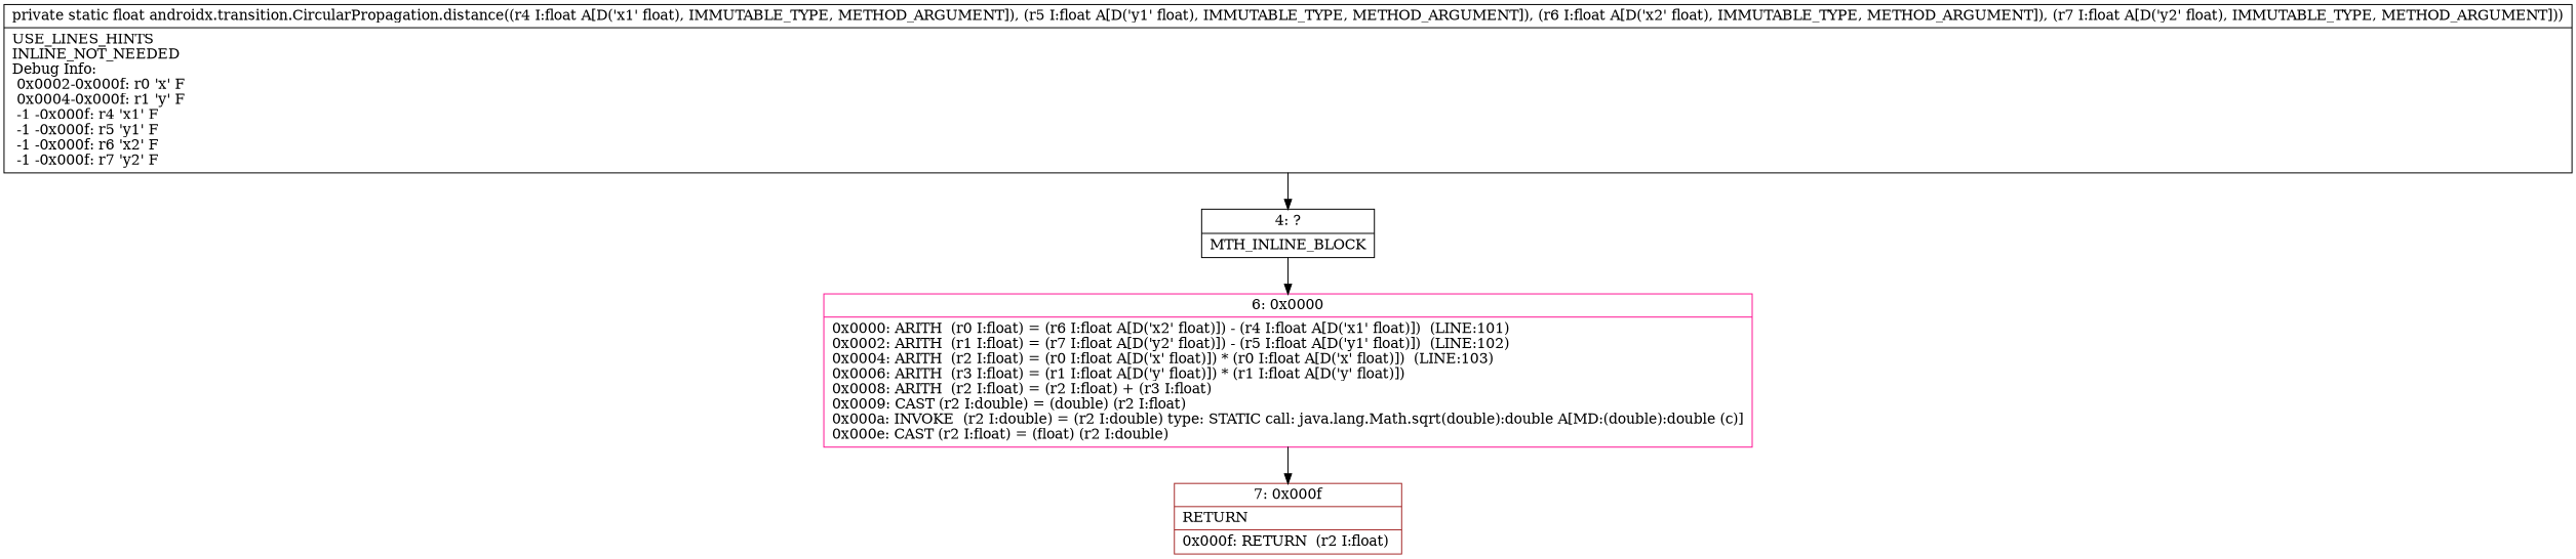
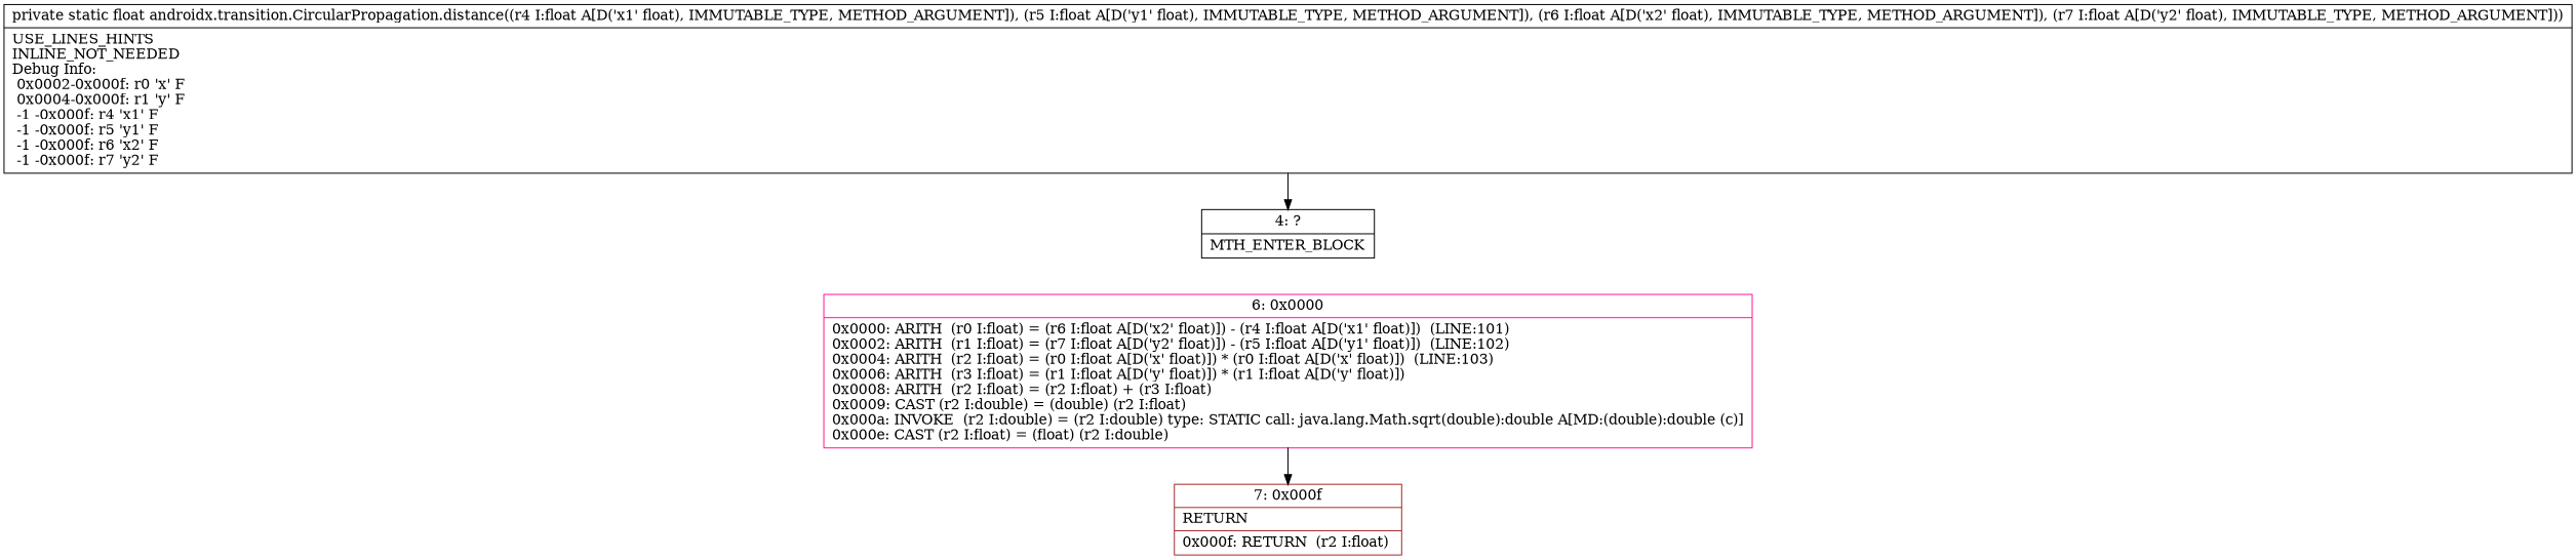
  digraph {
    node [color=black shape=record]
-   n1 [label="{4\:\ ?|MTH_INLINE_BLOCK\l}"]
+   n1 [label="{4\:\ ?|MTH_ENTER_BLOCK\l}"]
    n2 [color=deeppink label="{6\:\ 0x0000|0x0000: ARITH  (r0 I:float) = (r6 I:float A[D('x2' float)]) \- (r4 I:float A[D('x1' float)])  (LINE:101)\l0x0002: ARITH  (r1 I:float) = (r7 I:float A[D('y2' float)]) \- (r5 I:float A[D('y1' float)])  (LINE:102)\l0x0004: ARITH  (r2 I:float) = (r0 I:float A[D('x' float)]) * (r0 I:float A[D('x' float)])  (LINE:103)\l0x0006: ARITH  (r3 I:float) = (r1 I:float A[D('y' float)]) * (r1 I:float A[D('y' float)]) \l0x0008: ARITH  (r2 I:float) = (r2 I:float) + (r3 I:float) \l0x0009: CAST (r2 I:double) = (double) (r2 I:float) \l0x000a: INVOKE  (r2 I:double) = (r2 I:double) type: STATIC call: java.lang.Math.sqrt(double):double A[MD:(double):double (c)]\l0x000e: CAST (r2 I:float) = (float) (r2 I:double) \l}"]
    n3 [color=brown label="{7\:\ 0x000f|RETURN\l|0x000f: RETURN  (r2 I:float) \l}"]
    n4 [label="{private static float androidx.transition.CircularPropagation.distance((r4 I:float A[D('x1' float), IMMUTABLE_TYPE, METHOD_ARGUMENT]), (r5 I:float A[D('y1' float), IMMUTABLE_TYPE, METHOD_ARGUMENT]), (r6 I:float A[D('x2' float), IMMUTABLE_TYPE, METHOD_ARGUMENT]), (r7 I:float A[D('y2' float), IMMUTABLE_TYPE, METHOD_ARGUMENT]))  | USE_LINES_HINTS\lINLINE_NOT_NEEDED\lDebug Info:\l  0x0002\-0x000f: r0 'x' F\l  0x0004\-0x000f: r1 'y' F\l  \-1 \-0x000f: r4 'x1' F\l  \-1 \-0x000f: r5 'y1' F\l  \-1 \-0x000f: r6 'x2' F\l  \-1 \-0x000f: r7 'y2' F\l}"]
-   n1 -> n2
    n2 -> n3
    n4 -> n1
  }
